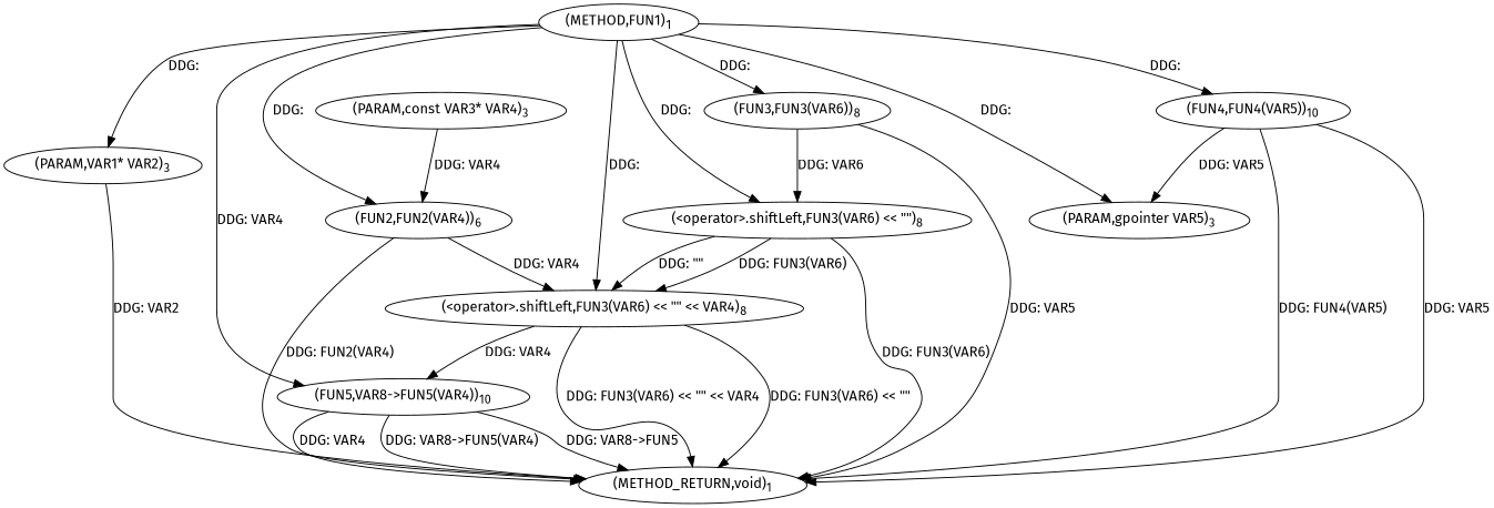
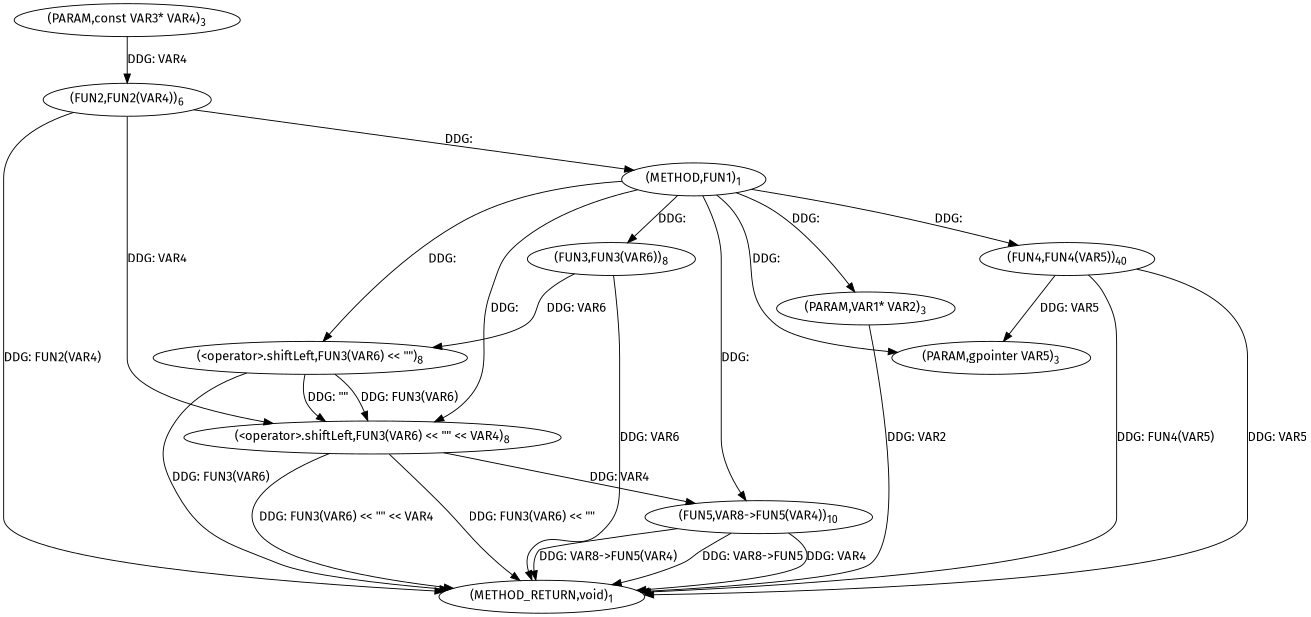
  digraph {
    fontname="Fira Sans"
    node [fontname="Fira Sans"]
    edge [fontname="Fira Sans"]
    n1 [label=<(METHOD,FUN1)<SUB>1</SUB>>]
    n2 [label=<(PARAM,VAR1* VAR2)<SUB>3</SUB>>]
    n3 [label=<(PARAM,gpointer VAR5)<SUB>3</SUB>>]
    n4 [label=<(FUN2,FUN2(VAR4))<SUB>6</SUB>>]
    n5 [label=<(&lt;operator&gt;.shiftLeft,FUN3(VAR6) &lt;&lt; &quot;&quot; &lt;&lt; VAR4)<SUB>8</SUB>>]
-   n6 [label=<(FUN4,FUN4(VAR5))<SUB>10</SUB>>]
+   n6 [label=<(FUN4,FUN4(VAR5))<SUB>40</SUB>>]
    n7 [label=<(FUN5,VAR8-&gt;FUN5(VAR4))<SUB>10</SUB>>]
    n8 [label=<(&lt;operator&gt;.shiftLeft,FUN3(VAR6) &lt;&lt; &quot;&quot;)<SUB>8</SUB>>]
    n9 [label=<(FUN3,FUN3(VAR6))<SUB>8</SUB>>]
    n10 [label=<(METHOD_RETURN,void)<SUB>1</SUB>>]
    n11 [label=<(PARAM,const VAR3* VAR4)<SUB>3</SUB>>]
    n1 -> n2 [label="DDG: "]
    n1 -> n3 [label="DDG: "]
-   n1 -> n4 [label="DDG: "]
+   n4 -> n1 [label="DDG: "]
    n1 -> n5 [label="DDG: "]
    n1 -> n6 [label="DDG: "]
-   n1 -> n7 [label="DDG: VAR4"]
+   n1 -> n7 [label="DDG: "]
    n1 -> n8 [label="DDG: "]
    n1 -> n9 [label="DDG: "]
    n2 -> n10 [label="DDG: VAR2"]
    n4 -> n5 [label="DDG: VAR4"]
    n4 -> n10 [label="DDG: FUN2(VAR4)"]
    n5 -> n7 [label="DDG: VAR4"]
    n5 -> n10 [label="DDG: FUN3(VAR6) &lt;&lt; &quot;&quot;"]
    n5 -> n10 [label="DDG: FUN3(VAR6) &lt;&lt; &quot;&quot; &lt;&lt; VAR4"]
    n6 -> n3 [label="DDG: VAR5"]
    n6 -> n10 [label="DDG: VAR5"]
    n6 -> n10 [label="DDG: FUN4(VAR5)"]
    n7 -> n10 [label="DDG: VAR8-&gt;FUN5"]
    n7 -> n10 [label="DDG: VAR4"]
    n7 -> n10 [label="DDG: VAR8-&gt;FUN5(VAR4)"]
    n8 -> n5 [label="DDG: FUN3(VAR6)"]
    n8 -> n5 [label="DDG: &quot;&quot;"]
    n8 -> n10 [label="DDG: FUN3(VAR6)"]
    n9 -> n8 [label="DDG: VAR6"]
-   n9 -> n10 [label="DDG: VAR5"]
+   n9 -> n10 [label="DDG: VAR6"]
    n11 -> n4 [label="DDG: VAR4"]
  }
